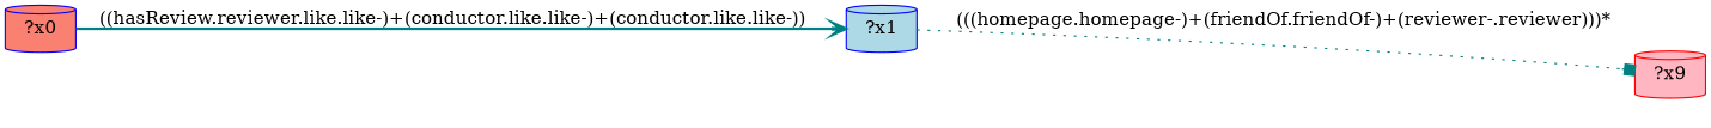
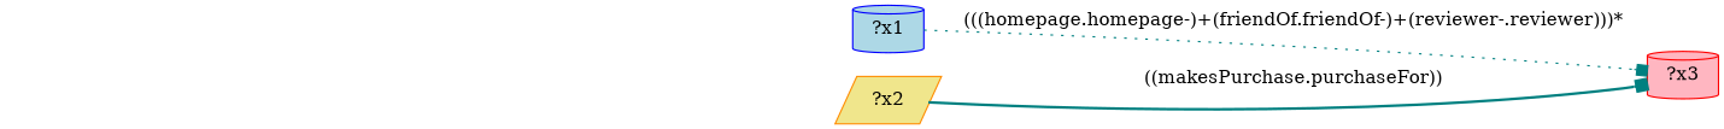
  digraph {
    rankdir=LR
    node [color=blue shape=cylinder style="filled,"]
    edge [arrowhead=box color=teal style=bold]
-   n1 [fillcolor=salmon label="?x0"]
    n2 [fillcolor=lightblue label="?x1"]
-   n3 [color=red fillcolor=lightpink label="?x9" style=filled]
-   n1 -> n2 [arrowhead=vee label="((hasReview.reviewer.like.like-)+(conductor.like.like-)+(conductor.like.like-))"]
+   n3 [color=red fillcolor=lightpink label="?x3" style=filled]
+   n4 [color=darkorange fillcolor=khaki label="?x2" shape=parallelogram]
    n2 -> n3 [label="(((homepage.homepage-)+(friendOf.friendOf-)+(reviewer-.reviewer)))*" style=dotted]
+   n4 -> n3 [label="((makesPurchase.purchaseFor))"]
  }
